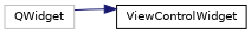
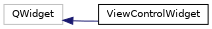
  digraph {
    rankdir=LR
    node [fillcolor=white fontname=Helvetica fontsize=10 shape=record style=filled]
    n1 [color=grey75 height=0.2 label=QWidget width=0.4]
    n2 [color=black height=0.2 label=ViewControlWidget width=0.4]
-   n2 -> n1 [color=midnightblue dir=back fontname=Helvetica fontsize=10 labelfontname=Helvetica labelfontsize=10 style=solid]
+   n1 -> n2 [color=midnightblue dir=back fontname=Helvetica fontsize=10 labelfontname=Helvetica labelfontsize=10 style=solid]
  }
